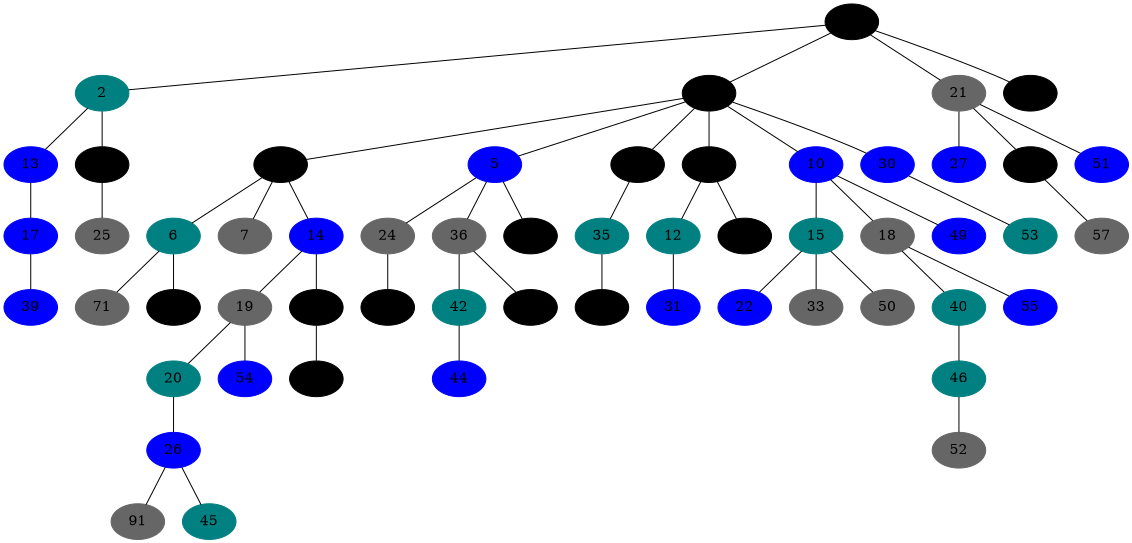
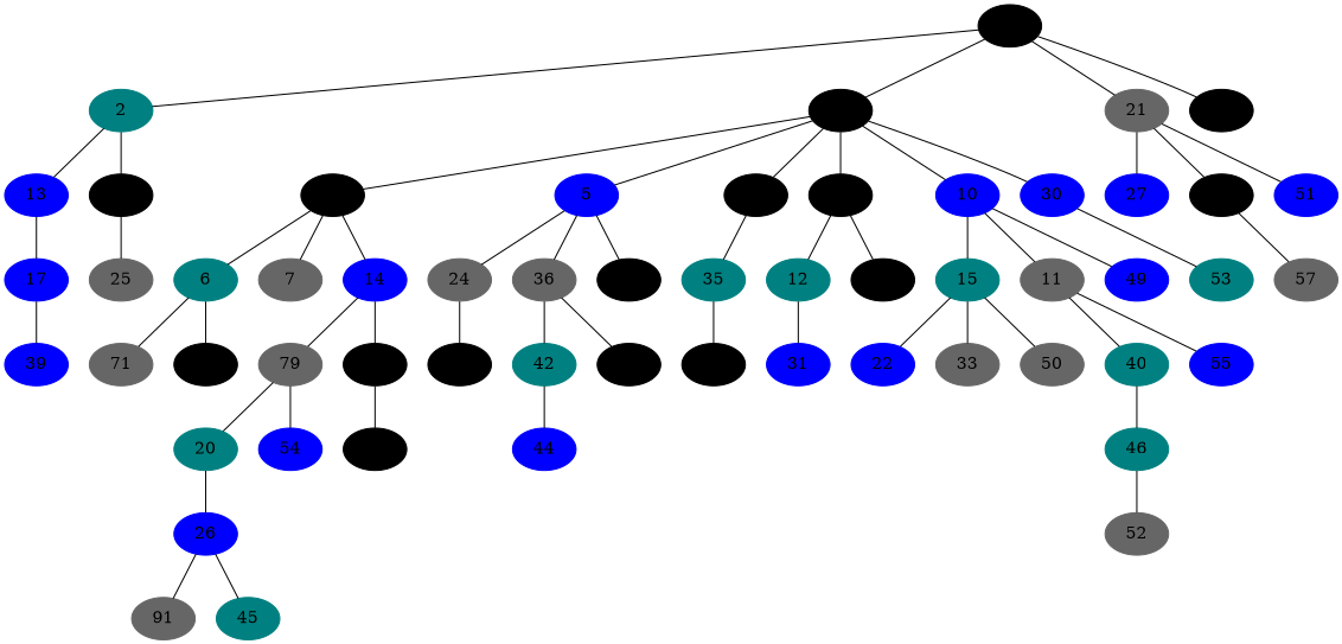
  graph {
    node [color=black style=filled]
    2 [color=teal]
    1
    3
    21 [color=gray40]
    23
    13 [color=blue]
    16
    4
    5 [color=blue]
    8
    9
    10 [color=blue]
    30 [color=blue]
    27 [color=blue]
    34
    51 [color=blue]
    17 [color=blue]
    25 [color=gray40]
    6 [color=teal]
    7 [color=gray40]
    14 [color=blue]
    24 [color=gray40]
    36 [color=gray40]
    48
    35 [color=teal]
    12 [color=teal]
    28
    15 [color=teal]
-   18 [color=gray40]
+   18 [color=gray40 label=11]
    49 [color=blue]
    53 [color=teal]
    n32 [color=gray40 label=71]
    29
-   19 [color=gray40]
+   19 [color=gray40 label=79]
    38
    32
    42 [color=teal]
    43
    37
    31 [color=blue]
    22 [color=blue]
    33 [color=gray40]
    50 [color=gray40]
    40 [color=teal]
    55 [color=blue]
    39 [color=blue]
    20 [color=teal]
    54 [color=blue]
    56
    46 [color=teal]
    26 [color=blue]
    n52 [color=gray40 label=91]
    45 [color=teal]
    n54 [color=gray40 label=57]
    44 [color=blue]
    52 [color=gray40]
    2 -- 13
    2 -- 16
    1 -- 2
    1 -- 3
    1 -- 21
    1 -- 23
    3 -- 4
    3 -- 5
    3 -- 8
    3 -- 9
    3 -- 10
    3 -- 30
    21 -- 27
    21 -- 34
    21 -- 51
    13 -- 17
    16 -- 25
    4 -- 6
    4 -- 7
    4 -- 14
    5 -- 24
    5 -- 36
    5 -- 48
    8 -- 35
    9 -- 12
    9 -- 28
    10 -- 15
    10 -- 18
    10 -- 49
    30 -- 53
    34 -- n54
    17 -- 39
    6 -- n32
    6 -- 29
    14 -- 19
    14 -- 38
    24 -- 32
    36 -- 42
    36 -- 43
    35 -- 37
    12 -- 31
    15 -- 22
    15 -- 33
    15 -- 50
    18 -- 40
    18 -- 55
    19 -- 20
    19 -- 54
    38 -- 56
    42 -- 44
    40 -- 46
    20 -- 26
    46 -- 52
    26 -- n52
    26 -- 45
  }
